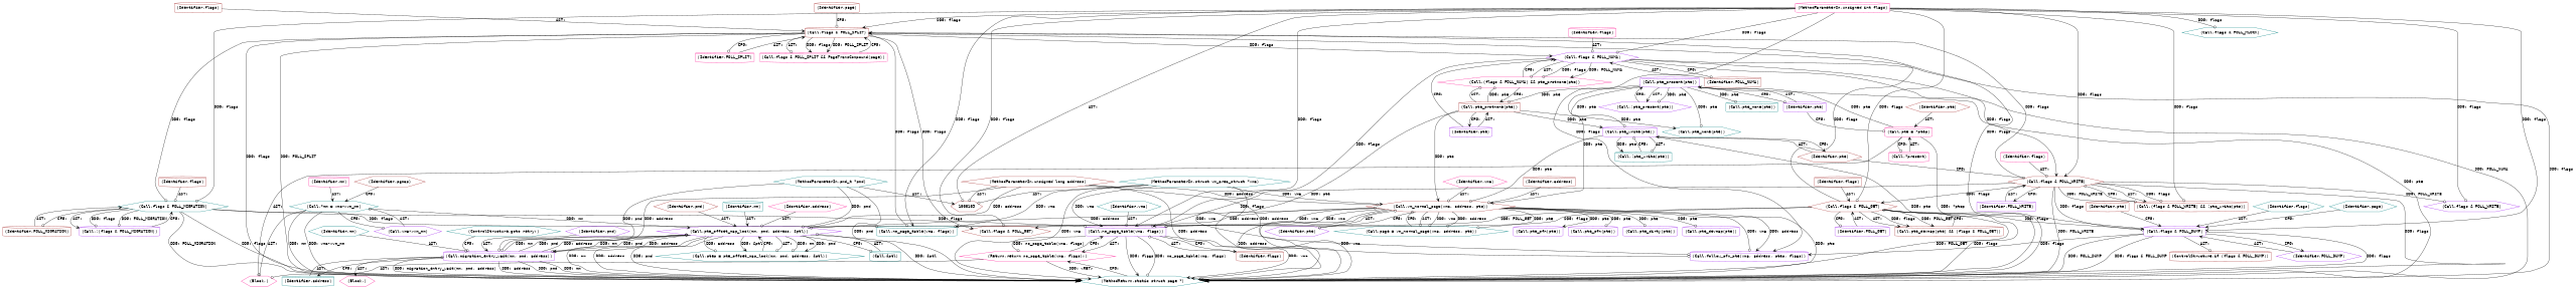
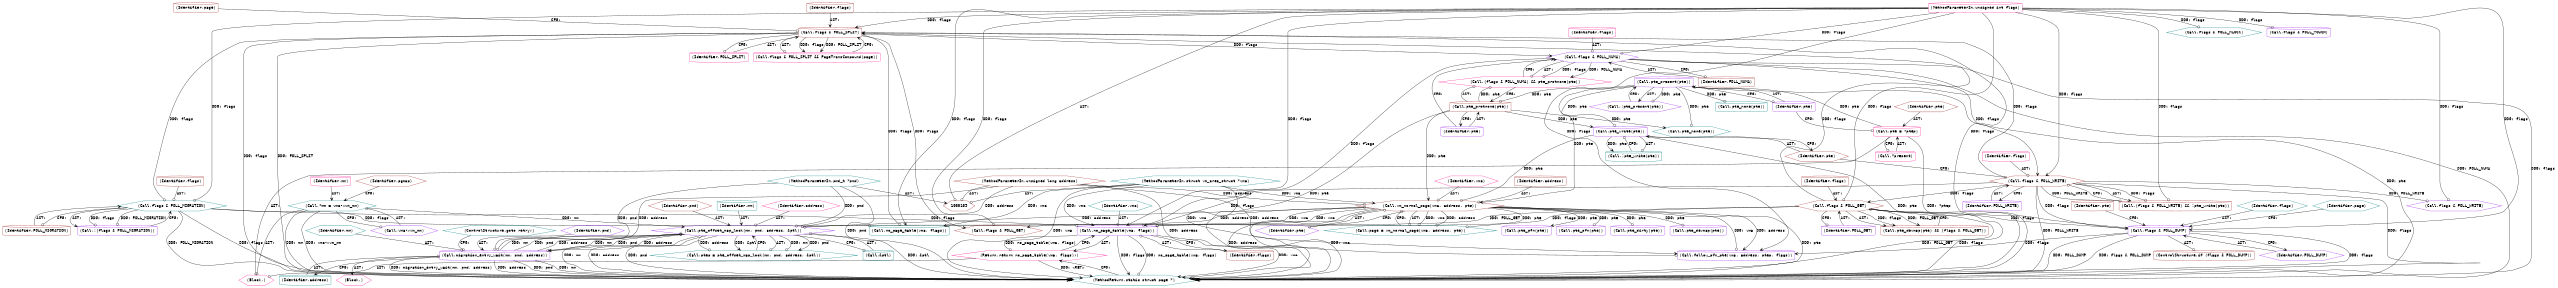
  digraph {
    fontname="DejaVu Sans Mono"
    node [color=purple fontname="DejaVu Sans Mono" shape=cylinder]
    edge [arrowhead=odot fontname="DejaVu Sans Mono"]
    n1 [label="(Call,no_page_table(vma, flags))"]
    n2 [color=deeppink label="(Return,return no_page_table(vma, flags);)" shape=hexagon]
    n3 [color=brown label="(Identifier,flags)"]
    n4 [color=teal label="(MethodReturn,static struct page *)" shape=hexagon]
    n5 [color=deeppink label="(Block,)" shape=hexagon]
    n6 [color=brown label="(Call,vm_normal_page(vma, address, pte))" shape=hexagon]
    n7 [label="(Call,pte_offset_map_lock(mm, pmd, address, &ptl))" shape=hexagon]
    n8 [color=teal label="(Call,no_page_table(vma, flags))"]
    n9 [label="(Identifier,pte)" shape=hexagon]
    n10 [color=teal label="(Call,page = vm_normal_page(vma, address, pte))" shape=hexagon]
    n11 [label="(Call,pte_pfn(pte))"]
    n12 [label="(Call,pte_pfn(pte))"]
    n13 [label="(Call,follow_pfn_pte(vma, address, ptep, flags))"]
    n14 [label="(Call,pte_dirty(pte))"]
    n15 [label="(Call,pte_devmap(pte))"]
    n16 [label="(Call,migration_entry_wait(mm, pmd, address))"]
    n17 [color=teal label="(Call,&ptl)"]
    n18 [color=teal label="(Call,ptep = pte_offset_map_lock(mm, pmd, address, &ptl))" shape=hexagon]
    n19 [color=teal label="(MethodParameterIn,struct vm_area_struct *vma)" shape=hexagon]
    1000109 [color=brown shape=hexagon]
    n21 [color=teal label="(Identifier,address)"]
    n22 [color=deeppink label="(Block,)" shape=hexagon]
    n23 [color=teal label="(Call,*mm = vma->vm_mm)" shape=hexagon]
    n24 [label="(Call,vma->vm_mm)" shape=hexagon]
    n25 [color=teal label="(MethodParameterIn,pmd_t *pmd)" shape=hexagon]
    n26 [color=brown label="(MethodParameterIn,unsigned long address)" shape=hexagon]
    n27 [label="(Call,pte_write(pte))"]
    n28 [color=brown label="(Identifier,pte)" shape=hexagon]
    n29 [color=teal label="(Call,!pte_write(pte))"]
    n30 [color=brown label="(Call,flags & FOLL_WRITE)" shape=hexagon]
    n31 [color=brown label="(Call,pte_protnone(pte))"]
    n32 [color=teal label="(Call,pte_none(pte))" shape=hexagon]
    n33 [label="(Identifier,pte)"]
    n34 [color=deeppink label="(Call,(flags & FOLL_NUMA) && pte_protnone(pte))" shape=hexagon]
    n35 [label="(Call,flags & FOLL_NUMA)" shape=hexagon]
    n36 [label="(Call,pte_present(pte))"]
    n37 [label="(Call,!pte_present(pte))" shape=hexagon]
    n38 [color=teal label="(Call,pte_none(pte))"]
    n39 [label="(Identifier,pte)"]
    n40 [color=deeppink label="(Call,pte = *ptep)"]
    n41 [color=deeppink label="(Call,*present)"]
    n42 [color=brown label="(Identifier,FOLL_NUMA)"]
    n43 [color=brown label="(Call,flags & FOLL_SPLIT)"]
    n44 [color=brown label="(Call,flags & FOLL_GET)" shape=hexagon]
    n45 [label="(Call,flags & FOLL_DUMP)"]
    n46 [label="(Identifier,FOLL_WRITE)"]
    n47 [color=brown label="(Call,(flags & FOLL_WRITE) && !pte_write(pte))"]
    n48 [label="(Call,flags & FOLL_WRITE)" shape=hexagon]
    n49 [color=teal label="(Call,flags & FOLL_MIGRATION)" shape=hexagon]
    n50 [color=deeppink label="(Identifier,FOLL_SPLIT)"]
    n51 [color=brown label="(Call,flags & FOLL_GET)" shape=hexagon]
    n52 [color=deeppink label="(Call,flags & FOLL_SPLIT && PageTransCompound(page))"]
    n53 [label="(Call,!(flags & FOLL_MIGRATION))"]
    n54 [color=brown label="(Identifier,FOLL_MIGRATION)"]
    n55 [label="(Identifier,FOLL_GET)"]
    n56 [color=brown label="(Call,pte_devmap(pte) && (flags & FOLL_GET))"]
    n57 [label="(Identifier,FOLL_DUMP)" shape=hexagon]
    n58 [color=brown label="(ControlStructure,if (flags & FOLL_DUMP))"]
    n59 [color=deeppink label="(MethodParameterIn,unsigned int flags)"]
    n60 [color=teal label="(Call,flags & FOLL_MLOCK)" shape=hexagon]
+   n61 [label="(Call,flags & FOLL_TOUCH)"]
    n62 [color=brown label="(Identifier,page)"]
    n63 [color=teal label="(ControlStructure,goto retry;)" shape=hexagon]
    n64 [color=teal label="(Identifier,mm)"]
    n65 [color=teal label="(Identifier,vma)" shape=hexagon]
    n66 [color=deeppink label="(Identifier,mm)"]
    n67 [label="(Identifier,pmd)" shape=hexagon]
    n68 [color=brown label="(Identifier,flags)"]
    n69 [color=deeppink label="(Identifier,address)" shape=hexagon]
    n70 [color=deeppink label="(Identifier,flags)"]
    n71 [color=brown label="(Identifier,pte)"]
    n72 [color=brown label="(Identifier,pgmap)" shape=hexagon]
    n73 [color=brown label="(Identifier,address)"]
    n74 [color=brown label="(Identifier,flags)"]
    n75 [color=teal label="(Identifier,flags)" shape=hexagon]
    n76 [color=deeppink label="(Identifier,vma)" shape=hexagon]
    n77 [color=brown label="(Identifier,flags)"]
    n78 [color=teal label="(Identifier,mm)" shape=hexagon]
    n79 [color=teal label="(Identifier,page)" shape=hexagon]
    n80 [color=brown label="(Identifier,pmd)" shape=hexagon]
    n81 [color=brown label="(Identifier,pte)" shape=hexagon]
    n82 [color=deeppink label="(Identifier,flags)"]
    n1 -> n2 [arrowhead=vee label="AST: "]
    n1 -> n2 [label="DDG: no_page_table(vma, flags)"]
    n1 -> n3 [arrowhead=vee label="CFG: "]
    n1 -> n4 [arrowhead=vee label="DDG: flags"]
    n1 -> n4 [label="DDG: no_page_table(vma, flags)"]
    n1 -> n4 [arrowhead=vee label="DDG: vma"]
    n2 -> n1 [arrowhead=vee label="CFG: "]
    n2 -> n4 [arrowhead=vee label="DDG: <RET>"]
    n2 -> n5 [label="AST: "]
    n3 -> n1 [label="AST: "]
    n4 -> n2 [arrowhead=vee label="CFG: "]
    n6 -> n1 [label="DDG: vma"]
    n6 -> n4 [arrowhead=vee label="DDG: vma"]
    n6 -> n4 [arrowhead=vee label="DDG: pte"]
    n6 -> n4 [arrowhead=vee label="DDG: address"]
    n6 -> n7 [label="DDG: address"]
    n6 -> n8 [label="DDG: vma"]
    n6 -> n9 [label="CFG: "]
    n6 -> n10 [label="AST: "]
    n6 -> n10 [label="DDG: vma"]
    n6 -> n10 [label="DDG: address"]
    n6 -> n10 [label="DDG: pte"]
    n6 -> n11 [arrowhead=vee label="DDG: pte"]
    n6 -> n12 [label="DDG: pte"]
    n6 -> n13 [label="DDG: vma"]
    n6 -> n13 [arrowhead=vee label="DDG: address"]
    n6 -> n14 [label="DDG: pte"]
    n6 -> n15 [label="DDG: pte"]
    n7 -> n4 [arrowhead=vee label="DDG: mm"]
    n7 -> n4 [label="DDG: address"]
    n7 -> n4 [label="DDG: pmd"]
    n7 -> n4 [arrowhead=vee label="DDG: &ptl"]
    n7 -> n6 [label="DDG: address"]
    n7 -> n16 [label="DDG: mm"]
    n7 -> n16 [label="DDG: pmd"]
    n7 -> n16 [arrowhead=vee label="DDG: address"]
    n7 -> n17 [label="CFG: "]
    n7 -> n18 [label="AST: "]
    n7 -> n18 [label="DDG: mm"]
    n7 -> n18 [arrowhead=vee label="DDG: pmd"]
    n7 -> n18 [label="DDG: address"]
    n7 -> n18 [arrowhead=vee label="DDG: &ptl"]
    n9 -> n6 [label="AST: "]
    n10 -> n6 [label="CFG: "]
    n16 -> n4 [arrowhead=vee label="DDG: pmd"]
    n16 -> n4 [label="DDG: mm"]
    n16 -> n4 [label="DDG: migration_entry_wait(mm, pmd, address)"]
    n16 -> n4 [label="DDG: address"]
    n16 -> n7 [label="DDG: mm"]
    n16 -> n7 [label="DDG: pmd"]
    n16 -> n7 [label="DDG: address"]
    n16 -> n21 [arrowhead=vee label="CFG: "]
    n16 -> n22 [arrowhead=vee label="AST: "]
    n17 -> n7 [label="AST: "]
    n18 -> n7 [arrowhead=vee label="CFG: "]
    n19 -> n1 [arrowhead=vee label="DDG: vma"]
    n19 -> n4 [arrowhead=vee label="DDG: vma"]
    n19 -> n6 [arrowhead=vee label="DDG: vma"]
    n19 -> n8 [arrowhead=vee label="DDG: vma"]
    n19 -> n13 [label="DDG: vma"]
    n19 -> 1000109 [label="AST: "]
    n21 -> n16 [label="AST: "]
    n23 -> n4 [label="DDG: mm"]
    n23 -> n4 [arrowhead=vee label="DDG: vma->vm_mm"]
    n23 -> n5 [label="AST: "]
    n23 -> n7 [arrowhead=vee label="DDG: mm"]
    n23 -> n24 [label="CFG: "]
    n24 -> n23 [label="AST: "]
    n25 -> n4 [label="DDG: pmd"]
    n25 -> n7 [label="DDG: pmd"]
    n25 -> n16 [label="DDG: pmd"]
    n25 -> 1000109 [arrowhead=vee label="AST: "]
    n26 -> n4 [arrowhead=vee label="DDG: address"]
    n26 -> n6 [label="DDG: address"]
    n26 -> n7 [label="DDG: address"]
-   n26 -> n13 [label="DDG: address"]
+   n26 -> n13 [arrowhead=vee label="DDG: address"]
    n26 -> n16 [label="DDG: address"]
    n26 -> 1000109 [label="AST: "]
    n27 -> n4 [label="DDG: pte"]
    n27 -> n6 [label="DDG: pte"]
    n27 -> n28 [arrowhead=vee label="CFG: "]
    n27 -> n29 [label="AST: "]
    n27 -> n29 [arrowhead=vee label="DDG: pte"]
    n28 -> n27 [arrowhead=vee label="AST: "]
    n28 -> n30 [label="CFG: "]
    n29 -> n27 [label="CFG: "]
    n30 -> n1 [arrowhead=vee label="DDG: flags"]
    n30 -> n4 [arrowhead=vee label="DDG: FOLL_WRITE"]
    n30 -> n4 [arrowhead=vee label="DDG: flags"]
    n30 -> n43 [label="DDG: flags"]
    n30 -> n44 [arrowhead=vee label="DDG: flags"]
    n30 -> n45 [label="DDG: flags"]
    n30 -> n46 [arrowhead=vee label="CFG: "]
    n30 -> n47 [arrowhead=vee label="AST: "]
    n30 -> n47 [label="DDG: flags"]
    n30 -> n47 [label="DDG: FOLL_WRITE"]
    n30 -> n48 [label="DDG: FOLL_WRITE"]
    n31 -> n4 [arrowhead=vee label="DDG: pte"]
    n31 -> n6 [arrowhead=vee label="DDG: pte"]
    n31 -> n27 [arrowhead=vee label="DDG: pte"]
    n31 -> n32 [arrowhead=vee label="DDG: pte"]
    n31 -> n33 [arrowhead=vee label="CFG: "]
    n31 -> n34 [label="AST: "]
    n31 -> n34 [label="DDG: pte"]
    n33 -> n31 [arrowhead=vee label="AST: "]
    n33 -> n35 [arrowhead=vee label="CFG: "]
    n34 -> n31 [arrowhead=vee label="CFG: "]
    n34 -> n35 [arrowhead=vee label="CFG: "]
    n35 -> n1 [label="DDG: flags"]
    n35 -> n4 [label="DDG: flags"]
    n35 -> n4 [label="DDG: FOLL_NUMA"]
    n35 -> n30 [arrowhead=vee label="DDG: flags"]
    n35 -> n34 [label="AST: "]
    n35 -> n34 [label="DDG: flags"]
    n35 -> n34 [arrowhead=vee label="DDG: FOLL_NUMA"]
    n35 -> n42 [label="CFG: "]
    n36 -> n4 [label="DDG: pte"]
    n36 -> n6 [arrowhead=vee label="DDG: pte"]
    n36 -> n27 [label="DDG: pte"]
    n36 -> n31 [label="DDG: pte"]
    n36 -> n32 [label="DDG: pte"]
    n36 -> n37 [arrowhead=vee label="AST: "]
    n36 -> n37 [label="DDG: pte"]
    n36 -> n38 [label="DDG: pte"]
    n36 -> n39 [label="CFG: "]
    n37 -> n36 [arrowhead=vee label="CFG: "]
    n39 -> n36 [arrowhead=vee label="AST: "]
    n39 -> n40 [label="CFG: "]
    n40 -> n4 [label="DDG: *ptep"]
    n40 -> n5 [label="AST: "]
    n40 -> n36 [label="DDG: pte"]
    n40 -> n41 [label="CFG: "]
    n41 -> n40 [arrowhead=vee label="AST: "]
    n42 -> n35 [arrowhead=vee label="AST: "]
    n43 -> n4 [label="DDG: flags"]
    n43 -> n4 [label="DDG: FOLL_SPLIT"]
    n43 -> n8 [label="DDG: flags"]
    n43 -> n35 [arrowhead=vee label="DDG: flags"]
    n43 -> n49 [label="DDG: flags"]
    n43 -> n50 [label="CFG: "]
    n43 -> n51 [arrowhead=vee label="DDG: flags"]
    n43 -> n52 [label="AST: "]
    n43 -> n52 [arrowhead=vee label="DDG: flags"]
    n43 -> n52 [arrowhead=vee label="DDG: FOLL_SPLIT"]
    n44 -> n1 [label="DDG: flags"]
    n44 -> n4 [arrowhead=vee label="DDG: flags"]
    n44 -> n4 [label="DDG: FOLL_GET"]
    n44 -> n43 [arrowhead=vee label="DDG: flags"]
    n44 -> n45 [arrowhead=vee label="DDG: flags"]
    n44 -> n51 [arrowhead=vee label="DDG: FOLL_GET"]
    n44 -> n55 [label="CFG: "]
    n44 -> n56 [arrowhead=vee label="AST: "]
    n44 -> n56 [arrowhead=vee label="DDG: flags"]
    n44 -> n56 [arrowhead=vee label="DDG: FOLL_GET"]
    n45 -> n4 [label="DDG: flags & FOLL_DUMP"]
    n45 -> n4 [label="DDG: flags"]
    n45 -> n4 [arrowhead=vee label="DDG: FOLL_DUMP"]
    n45 -> n13 [arrowhead=vee label="DDG: flags"]
    n45 -> n43 [arrowhead=vee label="DDG: flags"]
    n45 -> n57 [arrowhead=vee label="CFG: "]
    n45 -> n58 [label="AST: "]
    n46 -> n30 [arrowhead=vee label="AST: "]
    n47 -> n30 [label="CFG: "]
    n49 -> n1 [label="DDG: flags"]
    n49 -> n4 [arrowhead=vee label="DDG: FOLL_MIGRATION"]
    n49 -> n4 [arrowhead=vee label="DDG: flags"]
    n49 -> n8 [label="DDG: flags"]
    n49 -> n53 [arrowhead=vee label="AST: "]
    n49 -> n53 [label="DDG: flags"]
    n49 -> n53 [label="DDG: FOLL_MIGRATION"]
    n49 -> n54 [label="CFG: "]
    n50 -> n43 [arrowhead=vee label="AST: "]
    n52 -> n43 [arrowhead=vee label="CFG: "]
    n53 -> n49 [arrowhead=vee label="CFG: "]
    n54 -> n49 [arrowhead=vee label="AST: "]
    n55 -> n44 [arrowhead=vee label="AST: "]
    n56 -> n44 [label="CFG: "]
    n57 -> n45 [arrowhead=vee label="AST: "]
    n59 -> n1 [arrowhead=vee label="DDG: flags"]
    n59 -> n8 [arrowhead=vee label="DDG: flags"]
    n59 -> n13 [arrowhead=vee label="DDG: flags"]
    n59 -> 1000109 [label="AST: "]
    n59 -> n30 [arrowhead=vee label="DDG: flags"]
    n59 -> n35 [label="DDG: flags"]
    n59 -> n43 [arrowhead=vee label="DDG: flags"]
    n59 -> n44 [label="DDG: flags"]
    n59 -> n45 [arrowhead=vee label="DDG: flags"]
    n59 -> n47 [label="DDG: flags"]
    n59 -> n48 [label="DDG: flags"]
    n59 -> n49 [label="DDG: flags"]
    n59 -> n51 [label="DDG: flags"]
    n59 -> n60 [label="DDG: flags"]
+   n59 -> n61 [label="DDG: flags"]
    n62 -> n43 [label="CFG: "]
    n63 -> n16 [label="CFG: "]
    n64 -> n7 [arrowhead=vee label="AST: "]
    n65 -> n1 [label="AST: "]
    n66 -> n23 [arrowhead=vee label="AST: "]
    n67 -> n16 [arrowhead=vee label="AST: "]
    n68 -> n44 [arrowhead=vee label="AST: "]
    n69 -> n7 [label="AST: "]
    n70 -> n30 [label="AST: "]
    n71 -> n45 [arrowhead=vee label="CFG: "]
    n72 -> n23 [arrowhead=vee label="CFG: "]
    n73 -> n6 [label="AST: "]
    n74 -> n43 [arrowhead=vee label="AST: "]
    n75 -> n45 [arrowhead=vee label="AST: "]
    n76 -> n6 [label="AST: "]
    n77 -> n49 [label="AST: "]
    n78 -> n16 [label="AST: "]
    n79 -> n45 [arrowhead=vee label="CFG: "]
    n80 -> n7 [arrowhead=vee label="AST: "]
    n81 -> n40 [arrowhead=vee label="AST: "]
    n82 -> n35 [label="AST: "]
  }
